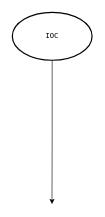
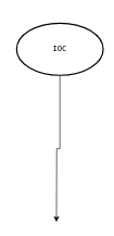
  <mxCell id="0" />
  <mxCell id="1" parent="0" />
  <mxCell id="2" style="edgeStyle=orthogonalEdgeStyle;rounded=0;orthogonalLoop=1;jettySize=auto;html=1;exitX=0.5;exitY=1;exitDx=0;exitDy=0;exitPerimeter=0;" parent="1" source="3" edge="1"><mxGeometry relative="1" as="geometry"><mxPoint x="86.143" y="340" as="targetPoint" /></mxGeometry></mxCell>
- <mxCell id="3" value="&lt;pre&gt;IOC&lt;/pre&gt;" style="strokeWidth=2;html=1;shape=mxgraph.flowchart.start_1;whiteSpace=wrap;" parent="1" vertex="1"><mxGeometry x="20" y="20" width="133" height="80" as="geometry" /></mxCell>
+ <mxCell id="3" value="&lt;pre&gt;IOC&lt;/pre&gt;" style="strokeWidth=2;html=1;shape=mxgraph.flowchart.start_1;whiteSpace=wrap;" parent="1" vertex="1"><mxGeometry x="25" y="35" width="133" height="80" as="geometry" /></mxCell>
